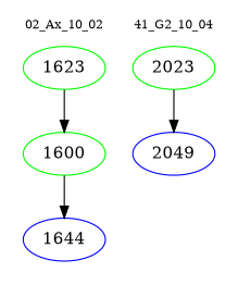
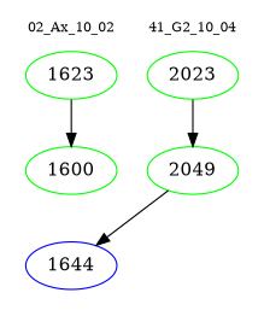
  digraph {
    node [color=green]
    edge [color=black]
    n1 [label=1623]
    n2 [label=1600]
    n3 [color=blue label=1644]
    n4 [label=2023]
-   n5 [color=blue label=2049]
+   n5 [label=2049]
    subgraph cluster_1 {
      color=white
      fontsize=10
      label="02_Ax_10_02"
      n1
      n2
      n3
    }
    subgraph cluster_2 {
      color=white
      fontsize=10
      label="41_G2_10_04"
      n4
      n5
    }
    n1 -> n2
-   n2 -> n3
+   n5 -> n3
    n4 -> n5
  }
